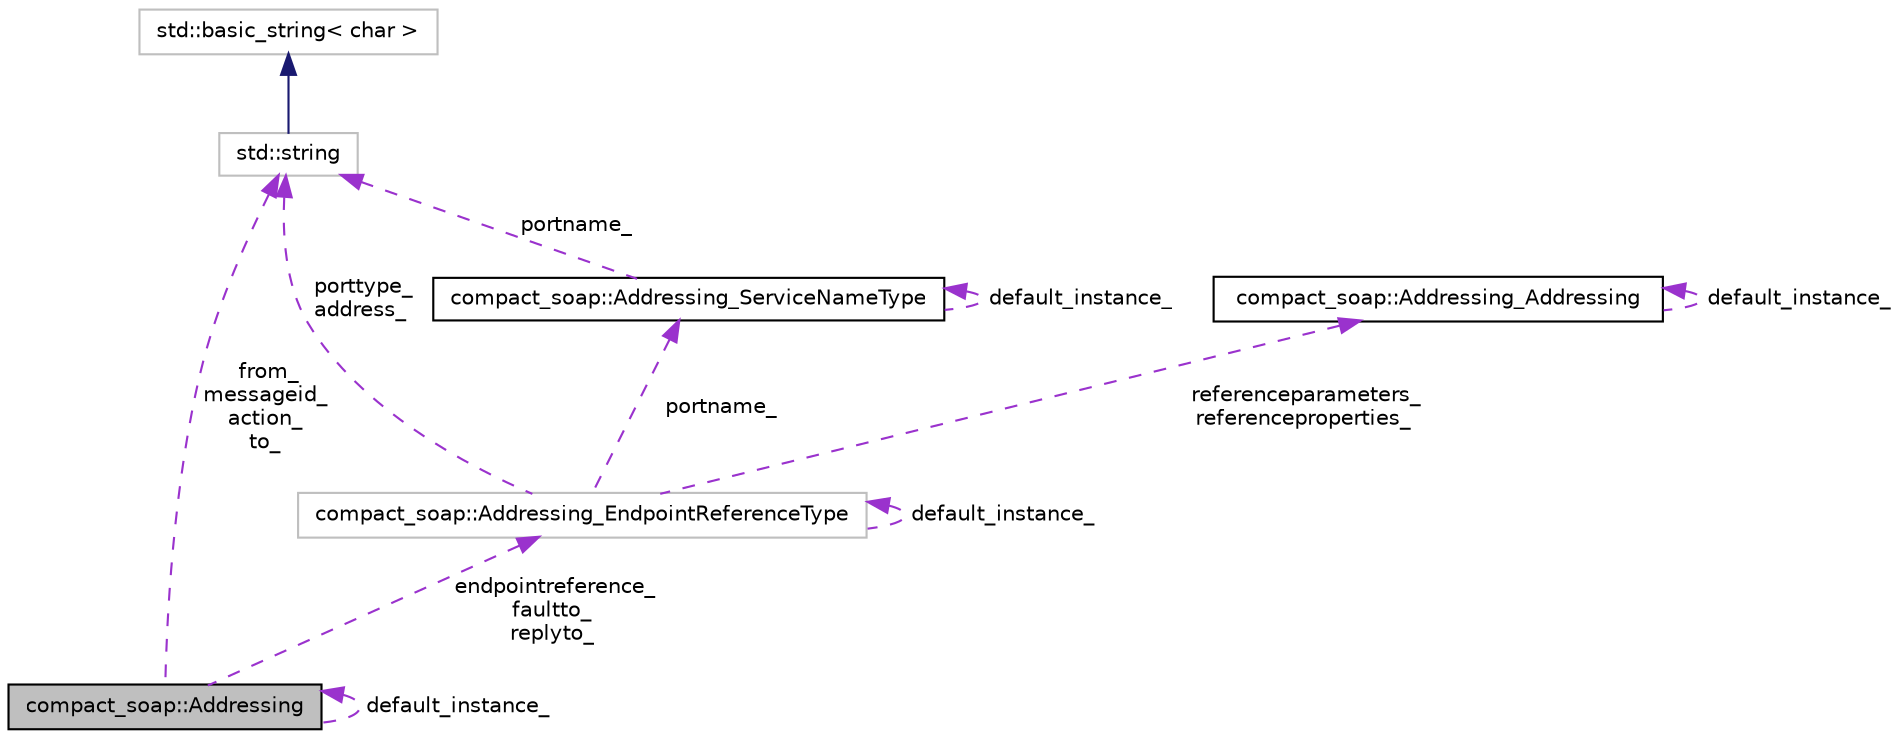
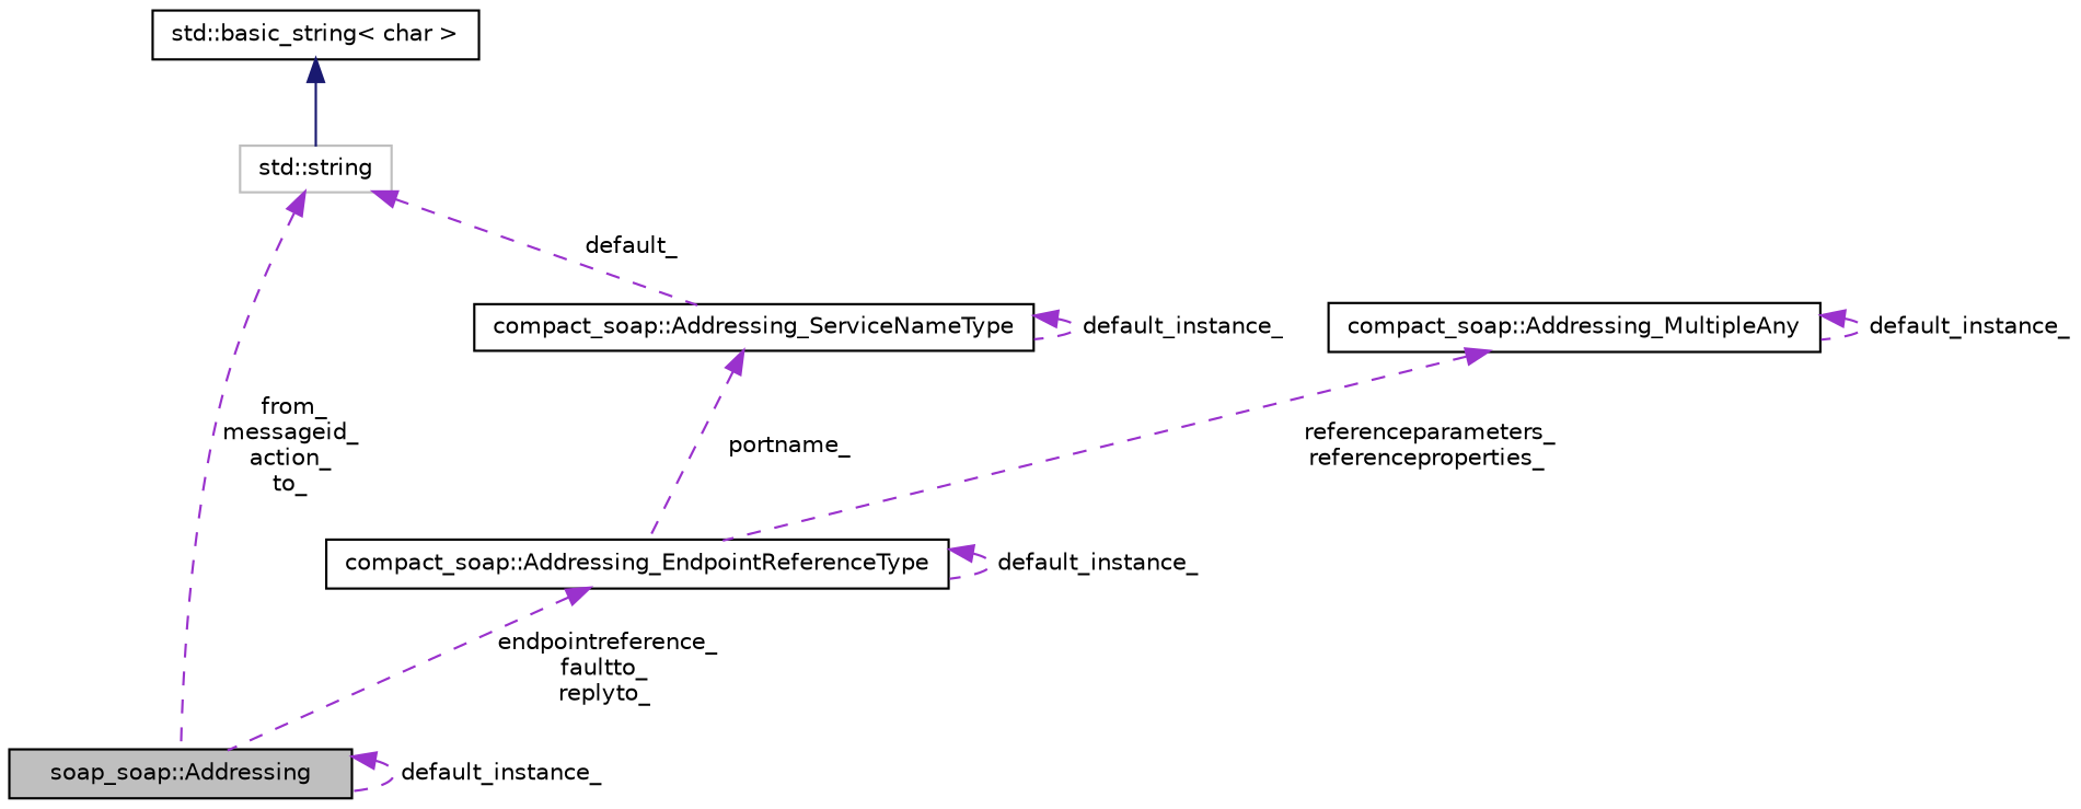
  digraph {
    rankdir=TB
    node [color=black fillcolor=white fontname=Helvetica fontsize=10 shape=record style=filled]
    edge [color=darkorchid3 dir=back fontname=Helvetica fontsize=10 labelfontname=Helvetica labelfontsize=10 style=dashed]
-   n1 [fillcolor=grey75 fontcolor=black height=0.2 label="compact_soap::Addressing" width=0.4]
+   n1 [fillcolor=grey75 fontcolor=black height=0.2 label="soap_soap::Addressing" width=0.4]
    n2 [color=grey75 height=0.2 label="std::string" width=0.4]
-   n3 [color=grey75 height=0.2 label="compact_soap::Addressing_EndpointReferenceType" width=0.4]
+   n3 [height=0.2 label="compact_soap::Addressing_EndpointReferenceType" width=0.4]
    n4 [height=0.2 label="compact_soap::Addressing_ServiceNameType" width=0.4]
-   n5 [color=grey75 height=0.2 label="std::basic_string\< char \>" width=0.4]
-   n6 [height=0.2 label="compact_soap::Addressing_Addressing" width=0.4]
+   n5 [height=0.2 label="std::basic_string\< char \>" width=0.4]
+   n6 [height=0.2 label="compact_soap::Addressing_MultipleAny" width=0.4]
    n1 -> n1 [label=" default_instance_"]
    n2 -> n1 [label=" from_\nmessageid_\naction_\nto_"]
-   n2 -> n3 [label=" porttype_\naddress_"]
-   n2 -> n4 [label=" portname_"]
+   n2 -> n4 [label=" default_"]
    n3 -> n1 [label=" endpointreference_\nfaultto_\nreplyto_"]
    n3 -> n3 [label=" default_instance_"]
    n4 -> n3 [label=" portname_"]
    n4 -> n4 [label=" default_instance_"]
    n5 -> n2 [color=midnightblue style=solid]
    n6 -> n3 [label=" referenceparameters_\nreferenceproperties_"]
    n6 -> n6 [label=" default_instance_"]
  }
